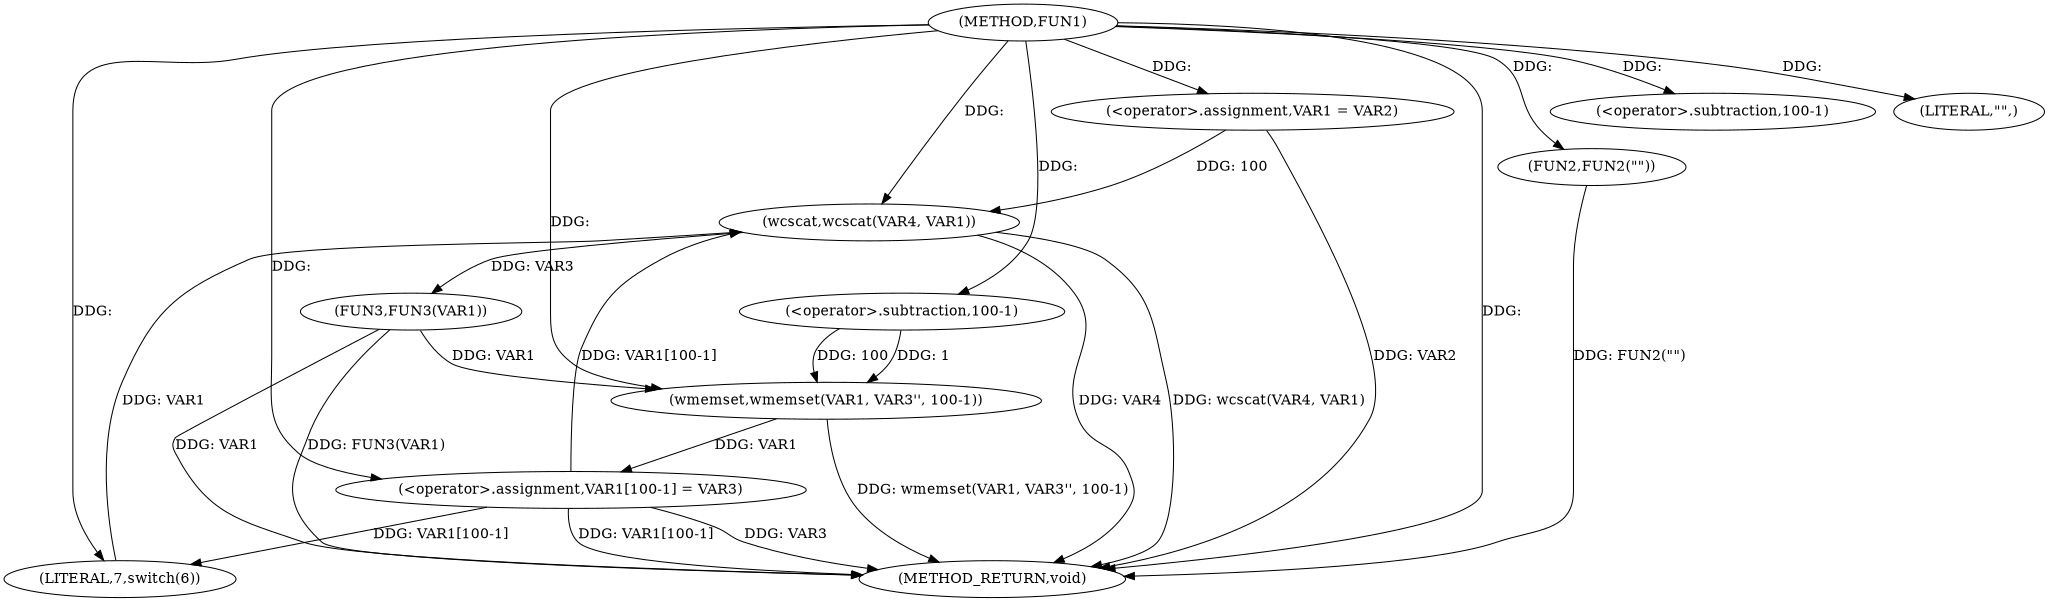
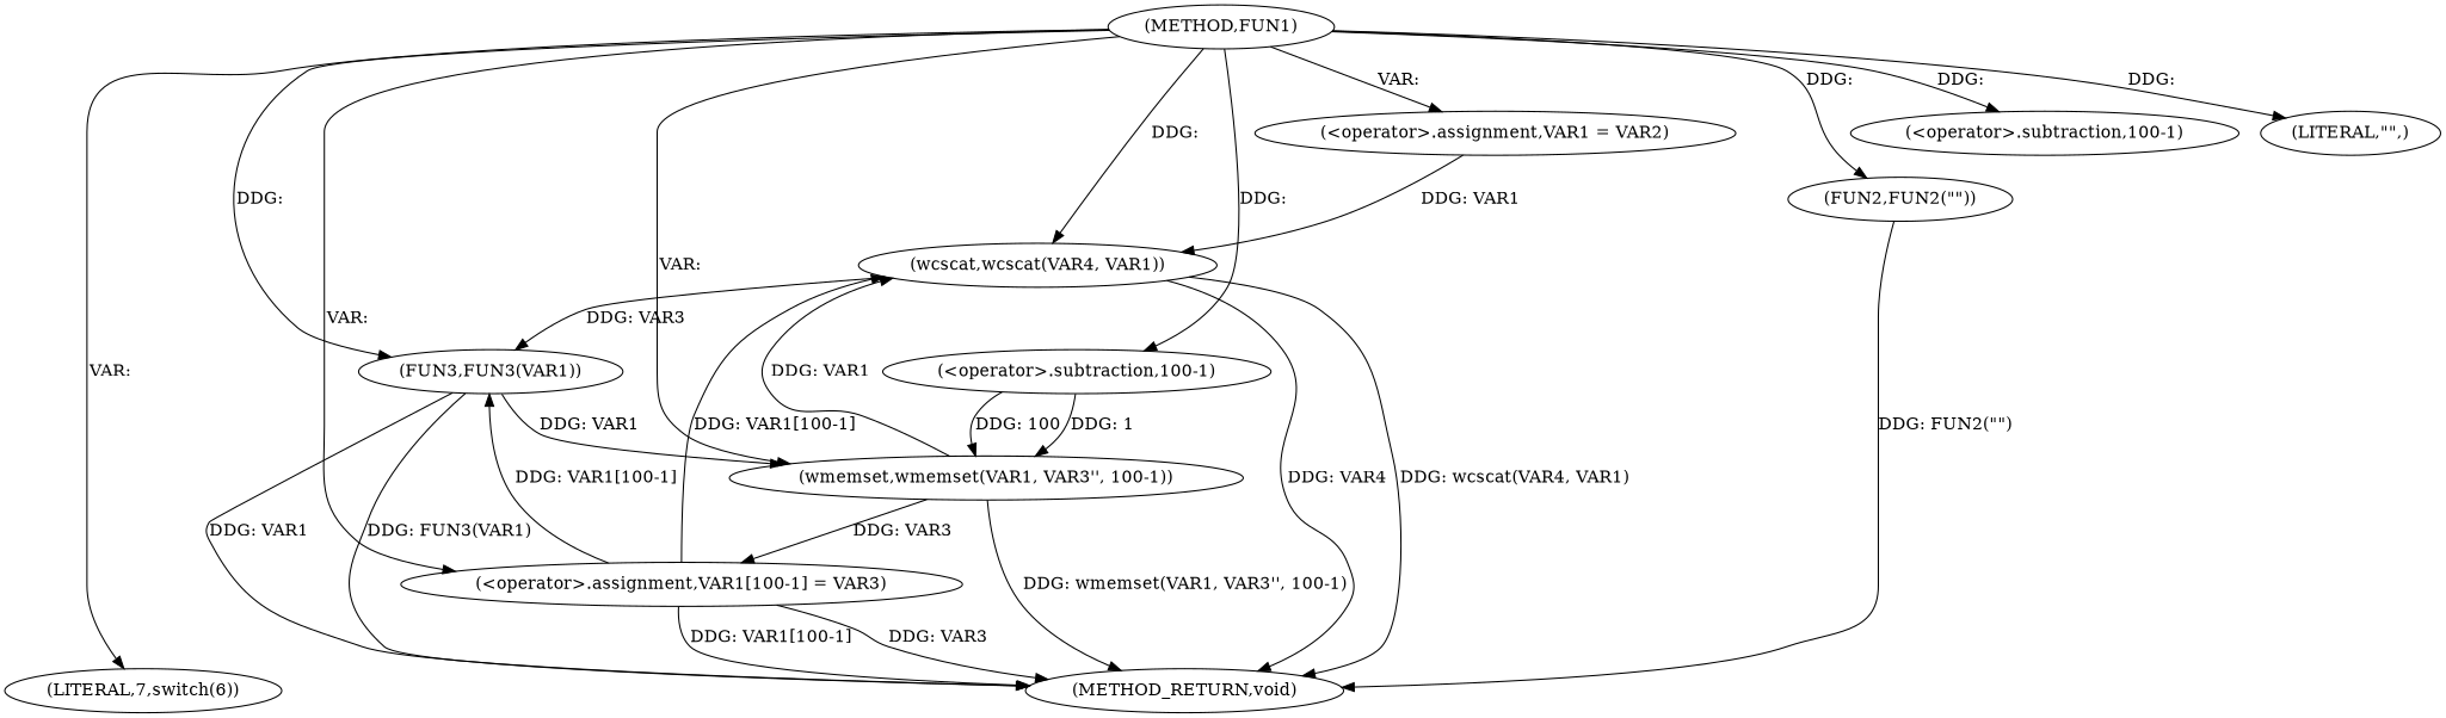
  digraph {
    n1 [label="(METHOD,FUN1)"]
    n2 [label="(<operator>.assignment,VAR1 = VAR2)"]
    n3 [label="(LITERAL,7,switch(6))"]
    n4 [label="(wmemset,wmemset(VAR1, VAR3'', 100-1))"]
    n5 [label="(<operator>.subtraction,100-1)"]
    n6 [label="(<operator>.assignment,VAR1[100-1] = VAR3)"]
    n7 [label="(<operator>.subtraction,100-1)"]
    n8 [label="(FUN2,FUN2(\"\"))"]
    n9 [label="(LITERAL,\"\",)"]
    n10 [label="(wcscat,wcscat(VAR4, VAR1))"]
    n11 [label="(FUN3,FUN3(VAR1))"]
    n12 [label="(METHOD_RETURN,void)"]
-   n1 -> n2 [label="DDG: "]
-   n1 -> n3 [label="DDG: "]
-   n1 -> n4 [label="DDG: "]
+   n1 -> n2 [label="VAR: "]
+   n1 -> n3 [label="VAR: "]
+   n1 -> n4 [label="VAR: "]
    n1 -> n5 [label="DDG: "]
-   n1 -> n6 [label="DDG: "]
+   n1 -> n6 [label="VAR: "]
    n1 -> n7 [label="DDG: "]
    n1 -> n8 [label="DDG: "]
    n1 -> n9 [label="DDG: "]
    n1 -> n10 [label="DDG: "]
-   n1 -> n12 [label="DDG: "]
-   n2 -> n10 [label="DDG: 100"]
-   n2 -> n12 [label="DDG: VAR2"]
-   n4 -> n6 [label="DDG: VAR1"]
-   n3 -> n10 [label="DDG: VAR1"]
+   n1 -> n11 [label="DDG: "]
+   n2 -> n10 [label="DDG: VAR1"]
+   n4 -> n6 [label="DDG: VAR3"]
+   n4 -> n10 [label="DDG: VAR1"]
    n4 -> n12 [label="DDG: wmemset(VAR1, VAR3'', 100-1)"]
    n5 -> n4 [label="DDG: 100"]
    n5 -> n4 [label="DDG: 1"]
    n6 -> n10 [label="DDG: VAR1[100-1]"]
-   n6 -> n3 [label="DDG: VAR1[100-1]"]
+   n6 -> n11 [label="DDG: VAR1[100-1]"]
    n6 -> n12 [label="DDG: VAR1[100-1]"]
    n6 -> n12 [label="DDG: VAR3"]
    n8 -> n12 [label="DDG: FUN2(\"\")"]
    n10 -> n11 [label="DDG: VAR3"]
    n10 -> n12 [label="DDG: wcscat(VAR4, VAR1)"]
    n10 -> n12 [label="DDG: VAR4"]
    n11 -> n4 [label="DDG: VAR1"]
    n11 -> n12 [label="DDG: FUN3(VAR1)"]
    n11 -> n12 [label="DDG: VAR1"]
  }
